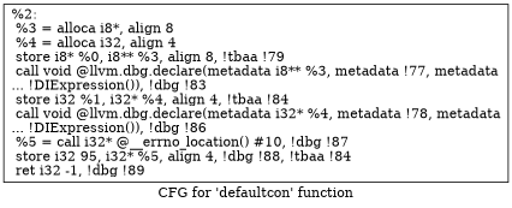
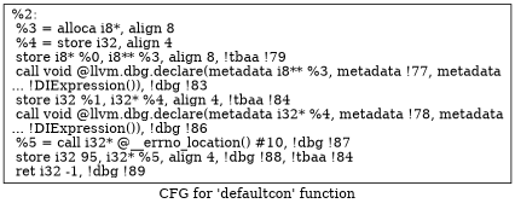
  digraph {
    label="CFG for 'defaultcon' function"
-   n1 [label="{%2:\l  %3 = alloca i8*, align 8\l  %4 = alloca i32, align 4\l  store i8* %0, i8** %3, align 8, !tbaa !79\l  call void @llvm.dbg.declare(metadata i8** %3, metadata !77, metadata\l... !DIExpression()), !dbg !83\l  store i32 %1, i32* %4, align 4, !tbaa !84\l  call void @llvm.dbg.declare(metadata i32* %4, metadata !78, metadata\l... !DIExpression()), !dbg !86\l  %5 = call i32* @__errno_location() #10, !dbg !87\l  store i32 95, i32* %5, align 4, !dbg !88, !tbaa !84\l  ret i32 -1, !dbg !89\l}" shape=record color=black]
+   n1 [label="{%2:\l  %3 = alloca i8*, align 8\l  %4 = store i32, align 4\l  store i8* %0, i8** %3, align 8, !tbaa !79\l  call void @llvm.dbg.declare(metadata i8** %3, metadata !77, metadata\l... !DIExpression()), !dbg !83\l  store i32 %1, i32* %4, align 4, !tbaa !84\l  call void @llvm.dbg.declare(metadata i32* %4, metadata !78, metadata\l... !DIExpression()), !dbg !86\l  %5 = call i32* @__errno_location() #10, !dbg !87\l  store i32 95, i32* %5, align 4, !dbg !88, !tbaa !84\l  ret i32 -1, !dbg !89\l}" shape=record color=black]
  }
